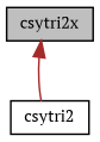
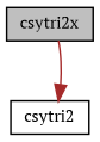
  digraph {
    rankdir=TB
    fontname="PT Serif"
    node [color=black fontname="PT Serif" fontsize=10 shape=record style=filled]
    n1 [fillcolor=grey75 fontcolor=black height=0.2 label=csytri2x width=0.4]
    n2 [fillcolor=white height=0.2 label=csytri2 width=0.4]
-   n1 -> n2 [color=brown dir=back fontname="PT Serif" fontsize=10 labelfontname=Helvetica labelfontsize=10 style=solid]
+   n2 -> n1 [color=brown dir=back fontname="PT Serif" fontsize=10 labelfontname=Helvetica labelfontsize=10 style=solid]
  }
